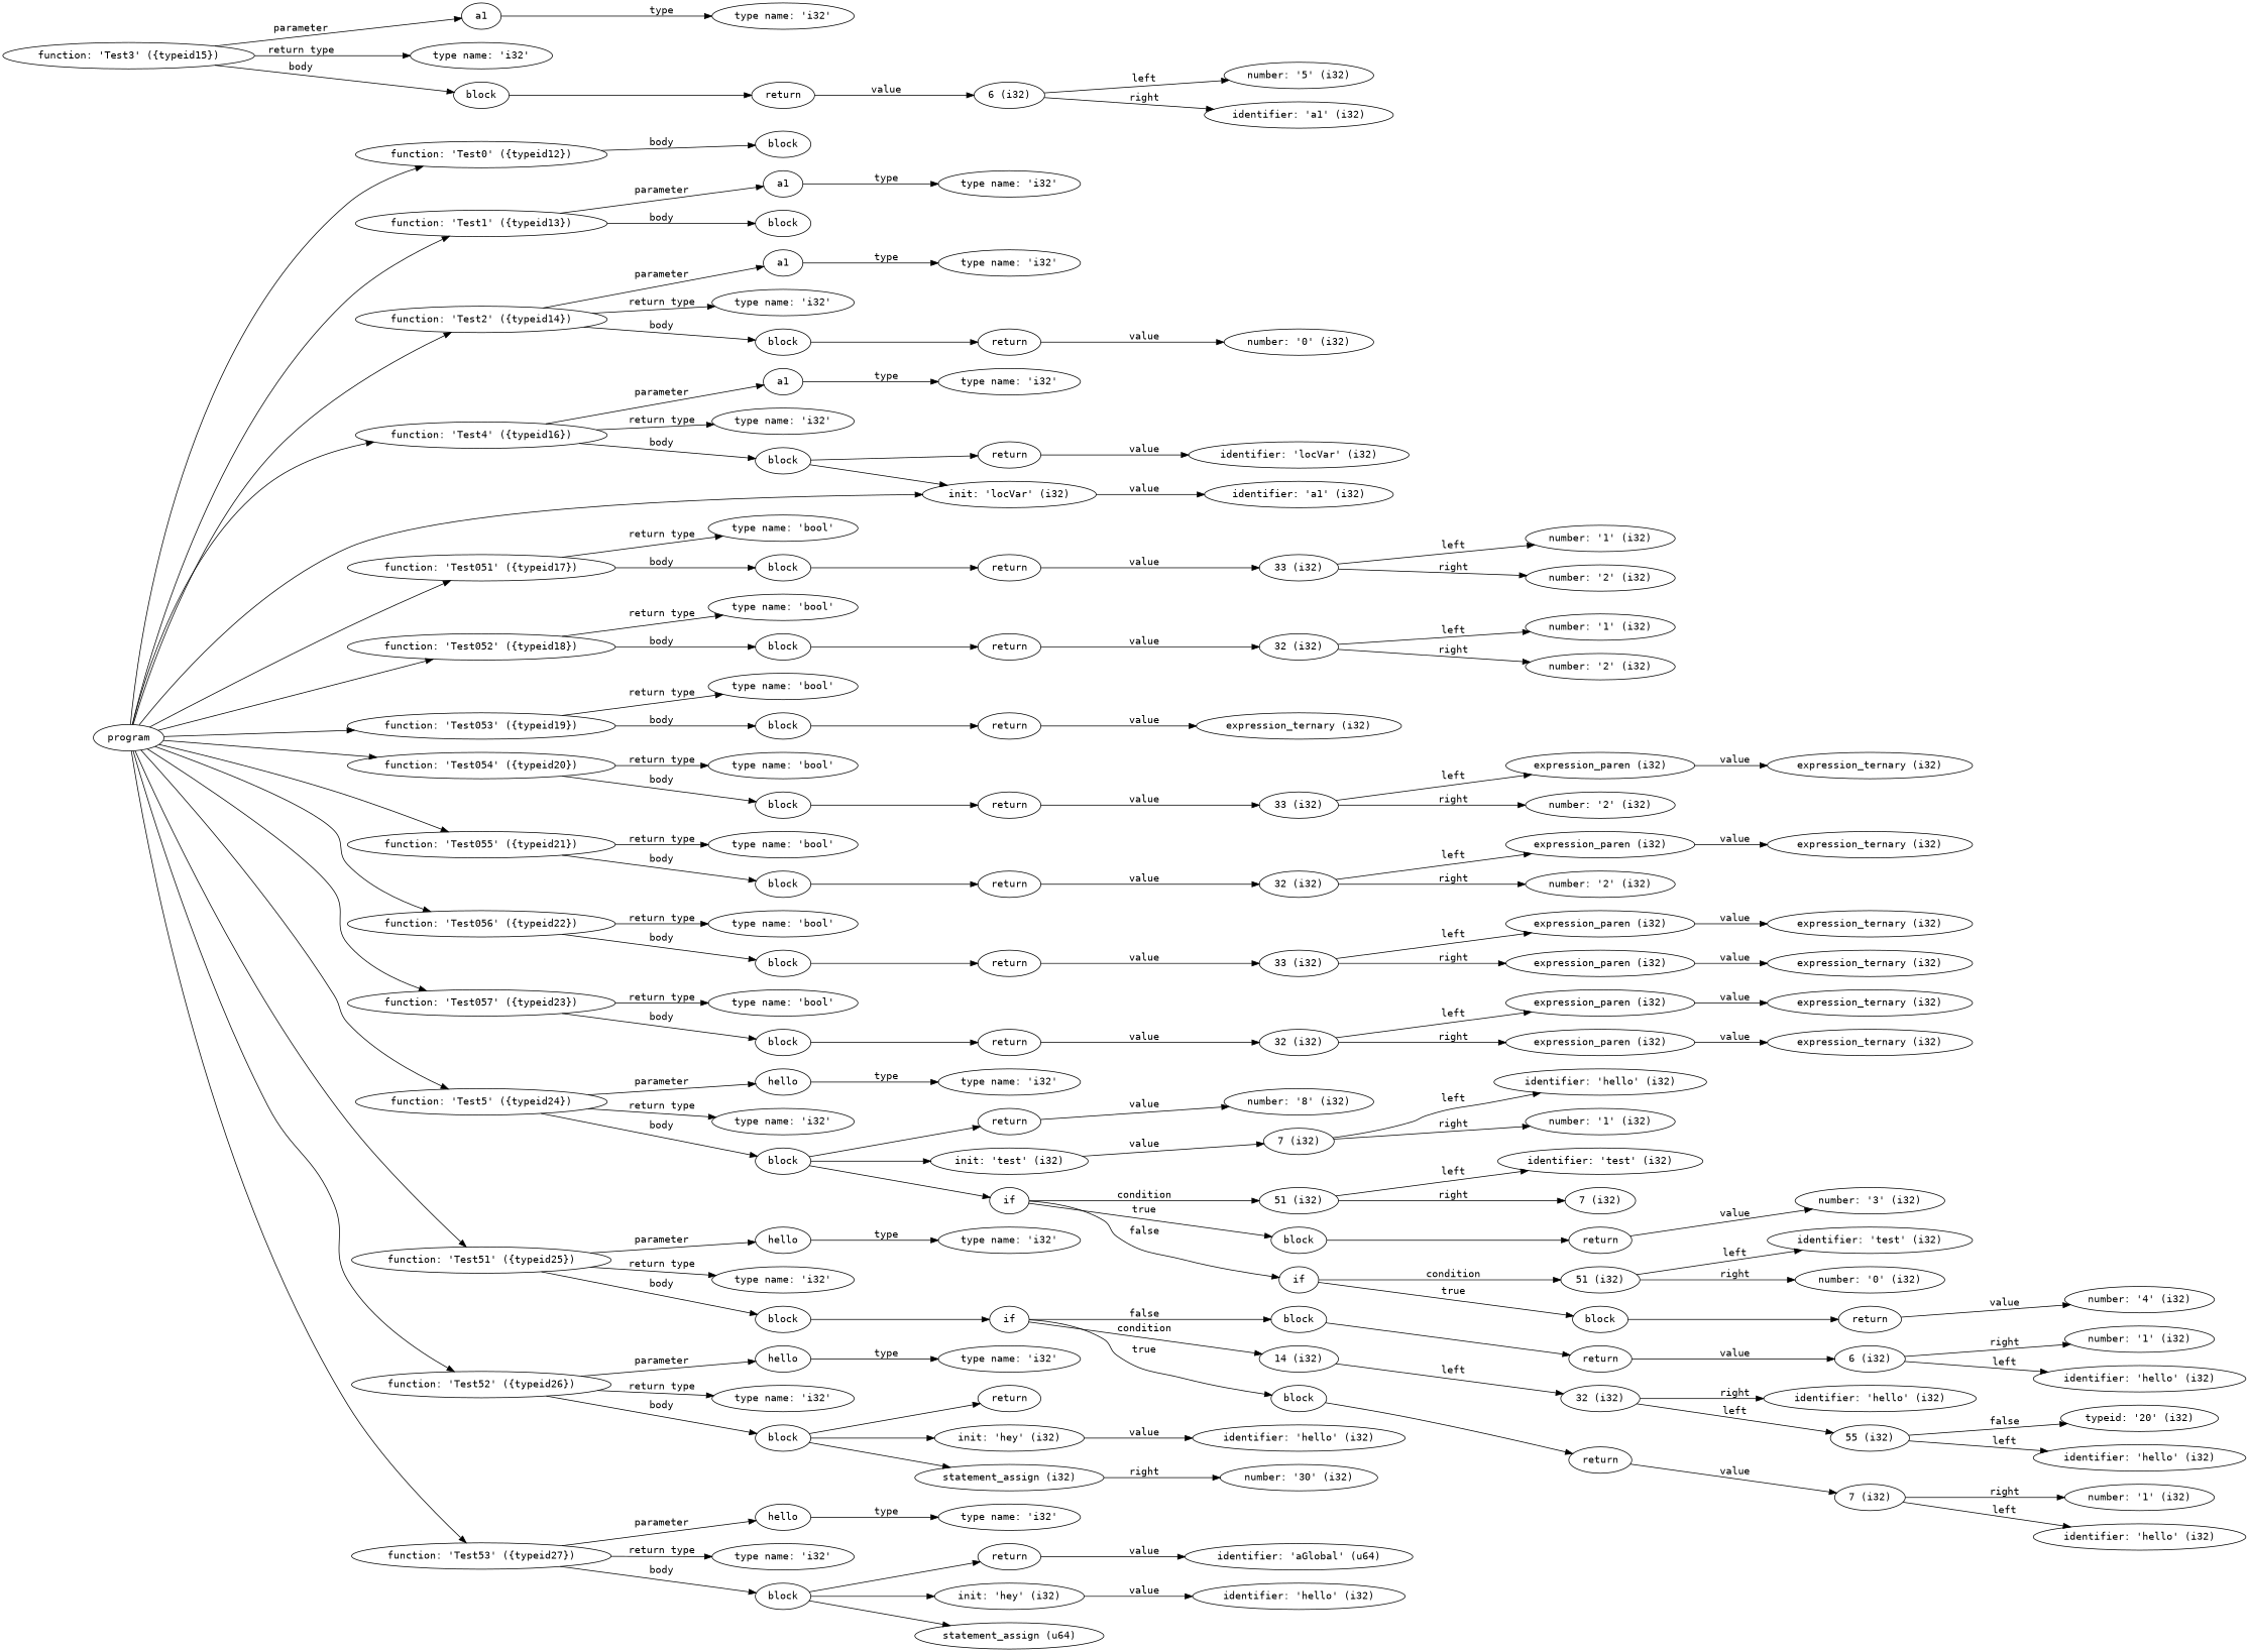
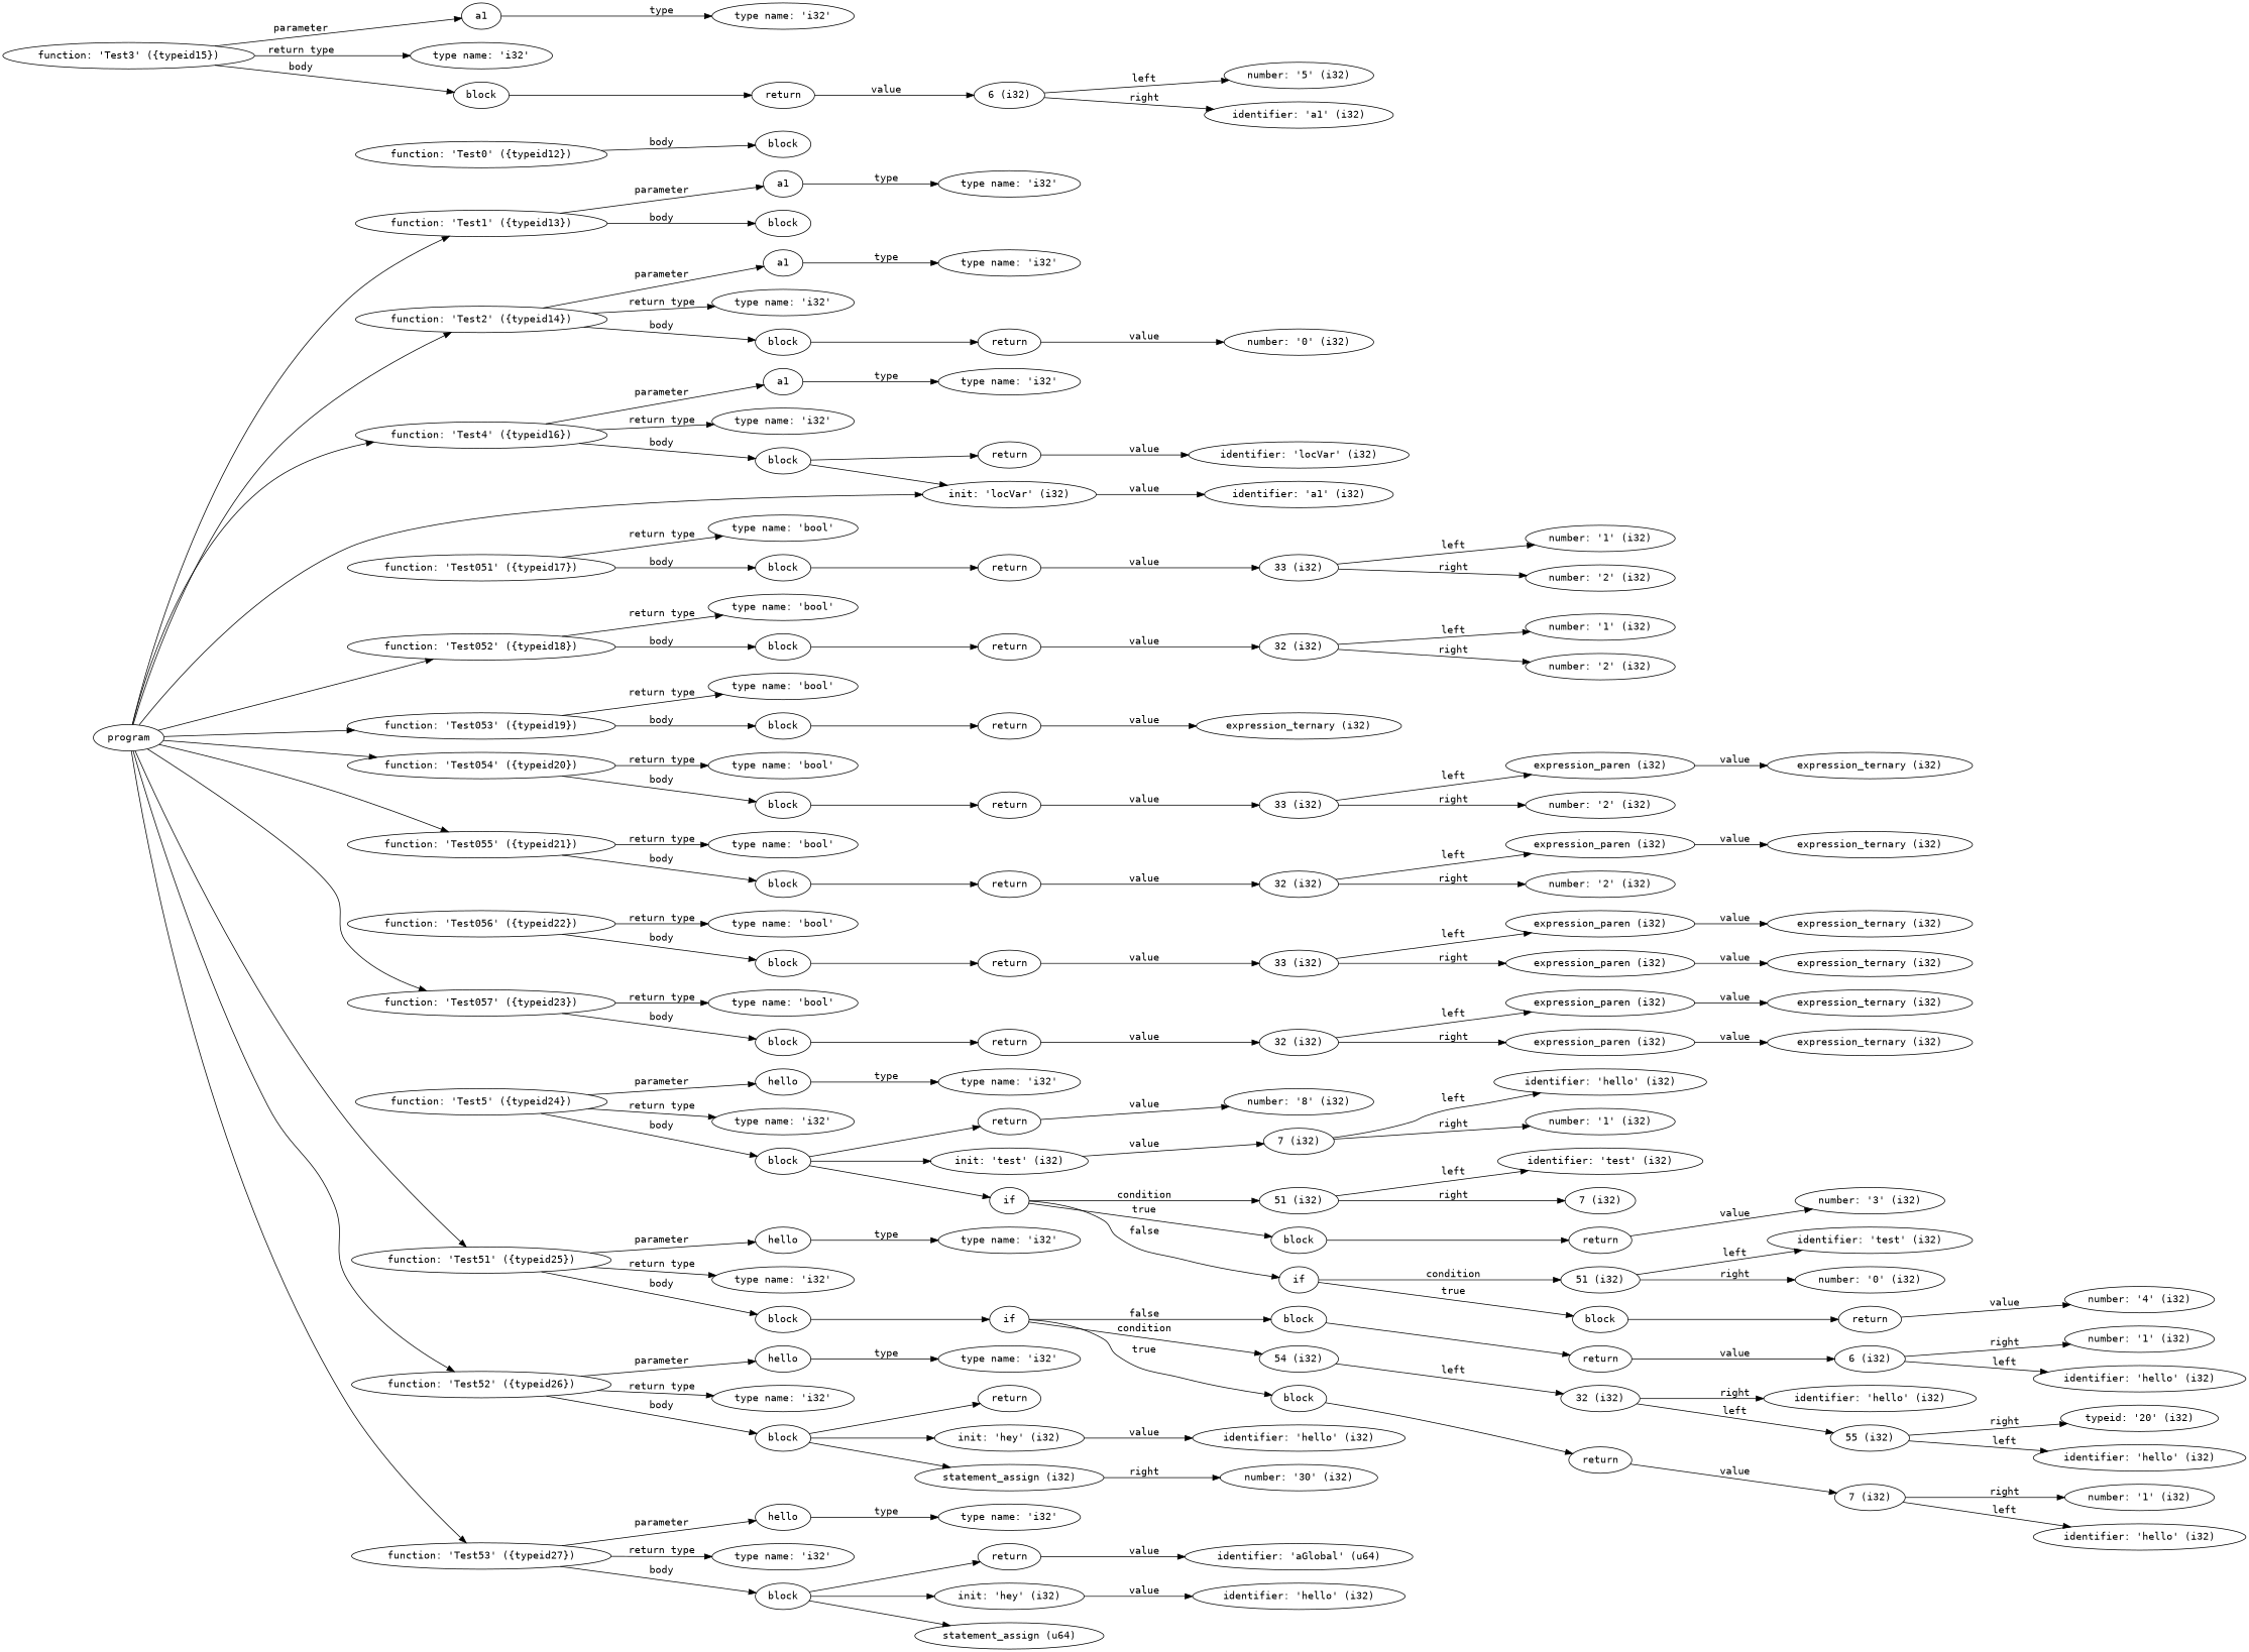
  digraph {
    fontname="DejaVu Sans Mono"
    rankdir=LR
    node [fontname="DejaVu Sans Mono"]
    edge [fontname="DejaVu Sans Mono"]
    n1 [label=program]
    n2 [label="function: 'Test0' ({typeid12})"]
    n3 [label="function: 'Test1' ({typeid13})"]
    n4 [label="function: 'Test2' ({typeid14})"]
    n5 [label="function: 'Test4' ({typeid16})"]
    n6 [label="function: 'Test051' ({typeid17})"]
    n7 [label="function: 'Test052' ({typeid18})"]
    n8 [label="function: 'Test053' ({typeid19})"]
    n9 [label="function: 'Test054' ({typeid20})"]
    n10 [label="function: 'Test055' ({typeid21})"]
    n11 [label="function: 'Test056' ({typeid22})"]
    n12 [label="function: 'Test057' ({typeid23})"]
    n13 [label="function: 'Test5' ({typeid24})"]
    n14 [label="function: 'Test51' ({typeid25})"]
    n15 [label="function: 'Test52' ({typeid26})"]
    n16 [label="function: 'Test53' ({typeid27})"]
    n17 [label="init: 'locVar' (i32)"]
    n18 [label=block]
    n19 [label=a1]
    n20 [label=block]
    n21 [label=a1]
    n22 [label="type name: 'i32'"]
    n23 [label=block]
    n24 [label="function: 'Test3' ({typeid15})"]
    n25 [label=a1]
    n26 [label="type name: 'i32'"]
    n27 [label=block]
    n28 [label=a1]
    n29 [label="type name: 'i32'"]
    n30 [label=block]
    n31 [label="type name: 'bool'"]
    n32 [label=block]
    n33 [label="type name: 'bool'"]
    n34 [label=block]
    n35 [label="type name: 'bool'"]
    n36 [label=block]
    n37 [label="type name: 'bool'"]
    n38 [label=block]
    n39 [label="type name: 'bool'"]
    n40 [label=block]
    n41 [label="type name: 'bool'"]
    n42 [label=block]
    n43 [label="type name: 'bool'"]
    n44 [label=block]
    n45 [label=hello]
    n46 [label="type name: 'i32'"]
    n47 [label=block]
    n48 [label=hello]
    n49 [label="type name: 'i32'"]
    n50 [label=block]
    n51 [label=hello]
    n52 [label="type name: 'i32'"]
    n53 [label=block]
    n54 [label=hello]
    n55 [label="type name: 'i32'"]
    n56 [label=block]
    n57 [label="type name: 'i32'"]
    n58 [label="type name: 'i32'"]
    n59 [label=return]
    n60 [label="number: '0' (i32)"]
    n61 [label="type name: 'i32'"]
    n62 [label=return]
    n63 [label="6 (i32)"]
    n64 [label="number: '5' (i32)"]
    n65 [label="identifier: 'a1' (i32)"]
    n66 [label="type name: 'i32'"]
    n67 [label=return]
    n68 [label="identifier: 'a1' (i32)"]
    n69 [label="identifier: 'locVar' (i32)"]
    n70 [label=return]
    n71 [label="33 (i32)"]
    n72 [label="number: '1' (i32)"]
    n73 [label="number: '2' (i32)"]
    n74 [label=return]
    n75 [label="32 (i32)"]
    n76 [label="number: '1' (i32)"]
    n77 [label="number: '2' (i32)"]
    n78 [label=return]
    n79 [label="expression_ternary (i32)"]
    n80 [label=return]
    n81 [label="33 (i32)"]
    n82 [label="expression_paren (i32)"]
    n83 [label="number: '2' (i32)"]
    n84 [label="expression_ternary (i32)"]
    n85 [label=return]
    n86 [label="32 (i32)"]
    n87 [label="expression_paren (i32)"]
    n88 [label="number: '2' (i32)"]
    n89 [label="expression_ternary (i32)"]
    n90 [label=return]
    n91 [label="33 (i32)"]
    n92 [label="expression_paren (i32)"]
    n93 [label="expression_paren (i32)"]
    n94 [label="expression_ternary (i32)"]
    n95 [label="expression_ternary (i32)"]
    n96 [label=return]
    n97 [label="32 (i32)"]
    n98 [label="expression_paren (i32)"]
    n99 [label="expression_paren (i32)"]
    n100 [label="expression_ternary (i32)"]
    n101 [label="expression_ternary (i32)"]
    n102 [label="type name: 'i32'"]
    n103 [label="init: 'test' (i32)"]
    n104 [label=if]
    n105 [label=return]
    n106 [label="7 (i32)"]
    n107 [label="51 (i32)"]
    n108 [label=block]
    n109 [label=if]
    n110 [label="number: '8' (i32)"]
    n111 [label="identifier: 'hello' (i32)"]
    n112 [label="number: '1' (i32)"]
    n113 [label="identifier: 'test' (i32)"]
    n114 [label="7 (i32)"]
    n115 [label=return]
    n116 [label="51 (i32)"]
    n117 [label=block]
    n118 [label="number: '3' (i32)"]
    n119 [label="identifier: 'test' (i32)"]
    n120 [label="number: '0' (i32)"]
    n121 [label=return]
    n122 [label="number: '4' (i32)"]
    n123 [label="type name: 'i32'"]
    n124 [label=if]
-   n125 [label="14 (i32)"]
+   n125 [label="54 (i32)"]
    n126 [label=block]
    n127 [label=block]
    n128 [label="32 (i32)"]
    n129 [label=return]
    n130 [label=return]
    n131 [label="55 (i32)"]
    n132 [label="identifier: 'hello' (i32)"]
    n133 [label="number: '30' (i32)"]
    n134 [label="identifier: 'hello' (i32)"]
    n135 [label="typeid: '20' (i32)"]
    n136 [label="7 (i32)"]
    n137 [label="identifier: 'hello' (i32)"]
    n138 [label="number: '1' (i32)"]
    n139 [label="6 (i32)"]
    n140 [label="identifier: 'hello' (i32)"]
    n141 [label="number: '1' (i32)"]
    n142 [label="type name: 'i32'"]
    n143 [label="init: 'hey' (i32)"]
    n144 [label="statement_assign (i32)"]
    n145 [label=return]
    n146 [label="identifier: 'hello' (i32)"]
    n147 [label="type name: 'i32'"]
    n148 [label="init: 'hey' (i32)"]
    n149 [label="statement_assign (u64)"]
    n150 [label=return]
    n151 [label="identifier: 'hello' (i32)"]
    n152 [label="identifier: 'aGlobal' (u64)"]
-   n1 -> n2
    n1 -> n3
    n1 -> n4
    n1 -> n5
-   n1 -> n6
    n1 -> n7
    n1 -> n8
    n1 -> n9
    n1 -> n10
-   n1 -> n11
    n1 -> n12
-   n1 -> n13
    n1 -> n14
    n1 -> n15
    n1 -> n16
    n1 -> n17
    n2 -> n18 [label=body]
    n3 -> n19 [label=parameter]
    n3 -> n20 [label=body]
    n4 -> n21 [label=parameter]
    n4 -> n22 [label="return type"]
    n4 -> n23 [label=body]
    n5 -> n28 [label=parameter]
    n5 -> n29 [label="return type"]
    n5 -> n30 [label=body]
    n6 -> n31 [label="return type"]
    n6 -> n32 [label=body]
    n7 -> n33 [label="return type"]
    n7 -> n34 [label=body]
    n8 -> n35 [label="return type"]
    n8 -> n36 [label=body]
    n9 -> n37 [label="return type"]
    n9 -> n38 [label=body]
    n10 -> n39 [label="return type"]
    n10 -> n40 [label=body]
    n11 -> n41 [label="return type"]
    n11 -> n42 [label=body]
    n12 -> n43 [label="return type"]
    n12 -> n44 [label=body]
    n13 -> n45 [label=parameter]
    n13 -> n46 [label="return type"]
    n13 -> n47 [label=body]
    n14 -> n48 [label=parameter]
    n14 -> n49 [label="return type"]
    n14 -> n50 [label=body]
    n15 -> n51 [label=parameter]
    n15 -> n52 [label="return type"]
    n15 -> n53 [label=body]
    n16 -> n54 [label=parameter]
    n16 -> n55 [label="return type"]
    n16 -> n56 [label=body]
    n17 -> n68 [label=value]
    n19 -> n57 [label=type]
    n21 -> n58 [label=type]
    n23 -> n59
    n24 -> n25 [label=parameter]
    n24 -> n26 [label="return type"]
    n24 -> n27 [label=body]
    n25 -> n61 [label=type]
    n27 -> n62
    n28 -> n66 [label=type]
    n30 -> n17
    n30 -> n67
    n32 -> n70
    n34 -> n74
    n36 -> n78
    n38 -> n80
    n40 -> n85
    n42 -> n90
    n44 -> n96
    n45 -> n102 [label=type]
    n47 -> n103
    n47 -> n104
    n47 -> n105
    n48 -> n123 [label=type]
    n50 -> n124
    n51 -> n142 [label=type]
    n53 -> n143
    n53 -> n144
    n53 -> n145
    n54 -> n147 [label=type]
    n56 -> n148
    n56 -> n149
    n56 -> n150
    n59 -> n60 [label=value]
    n62 -> n63 [label=value]
    n63 -> n64 [label=left]
    n63 -> n65 [label=right]
    n67 -> n69 [label=value]
    n70 -> n71 [label=value]
    n71 -> n72 [label=left]
    n71 -> n73 [label=right]
    n74 -> n75 [label=value]
    n75 -> n76 [label=left]
    n75 -> n77 [label=right]
    n78 -> n79 [label=value]
    n80 -> n81 [label=value]
    n81 -> n82 [label=left]
    n81 -> n83 [label=right]
    n82 -> n84 [label=value]
    n85 -> n86 [label=value]
    n86 -> n87 [label=left]
    n86 -> n88 [label=right]
    n87 -> n89 [label=value]
    n90 -> n91 [label=value]
    n91 -> n92 [label=left]
    n91 -> n93 [label=right]
    n92 -> n94 [label=value]
    n93 -> n95 [label=value]
    n96 -> n97 [label=value]
    n97 -> n98 [label=left]
    n97 -> n99 [label=right]
    n98 -> n100 [label=value]
    n99 -> n101 [label=value]
    n103 -> n106 [label=value]
    n104 -> n107 [label=condition]
    n104 -> n108 [label=true]
    n104 -> n109 [label=false]
    n105 -> n110 [label=value]
    n106 -> n111 [label=left]
    n106 -> n112 [label=right]
    n107 -> n113 [label=left]
    n107 -> n114 [label=right]
    n108 -> n115
    n109 -> n116 [label=condition]
    n109 -> n117 [label=true]
    n115 -> n118 [label=value]
    n116 -> n119 [label=left]
    n116 -> n120 [label=right]
    n117 -> n121
    n121 -> n122 [label=value]
    n124 -> n125 [label=condition]
    n124 -> n126 [label=true]
    n124 -> n127 [label=false]
    n125 -> n128 [label=left]
    n126 -> n129
    n127 -> n130
    n128 -> n131 [label=left]
    n128 -> n132 [label=right]
    n129 -> n136 [label=value]
    n130 -> n139 [label=value]
    n131 -> n134 [label=left]
-   n131 -> n135 [label=false]
+   n131 -> n135 [label=right]
    n136 -> n137 [label=left]
    n136 -> n138 [label=right]
    n139 -> n140 [label=left]
    n139 -> n141 [label=right]
    n143 -> n146 [label=value]
    n144 -> n133 [label=right]
    n148 -> n151 [label=value]
    n150 -> n152 [label=value]
  }
